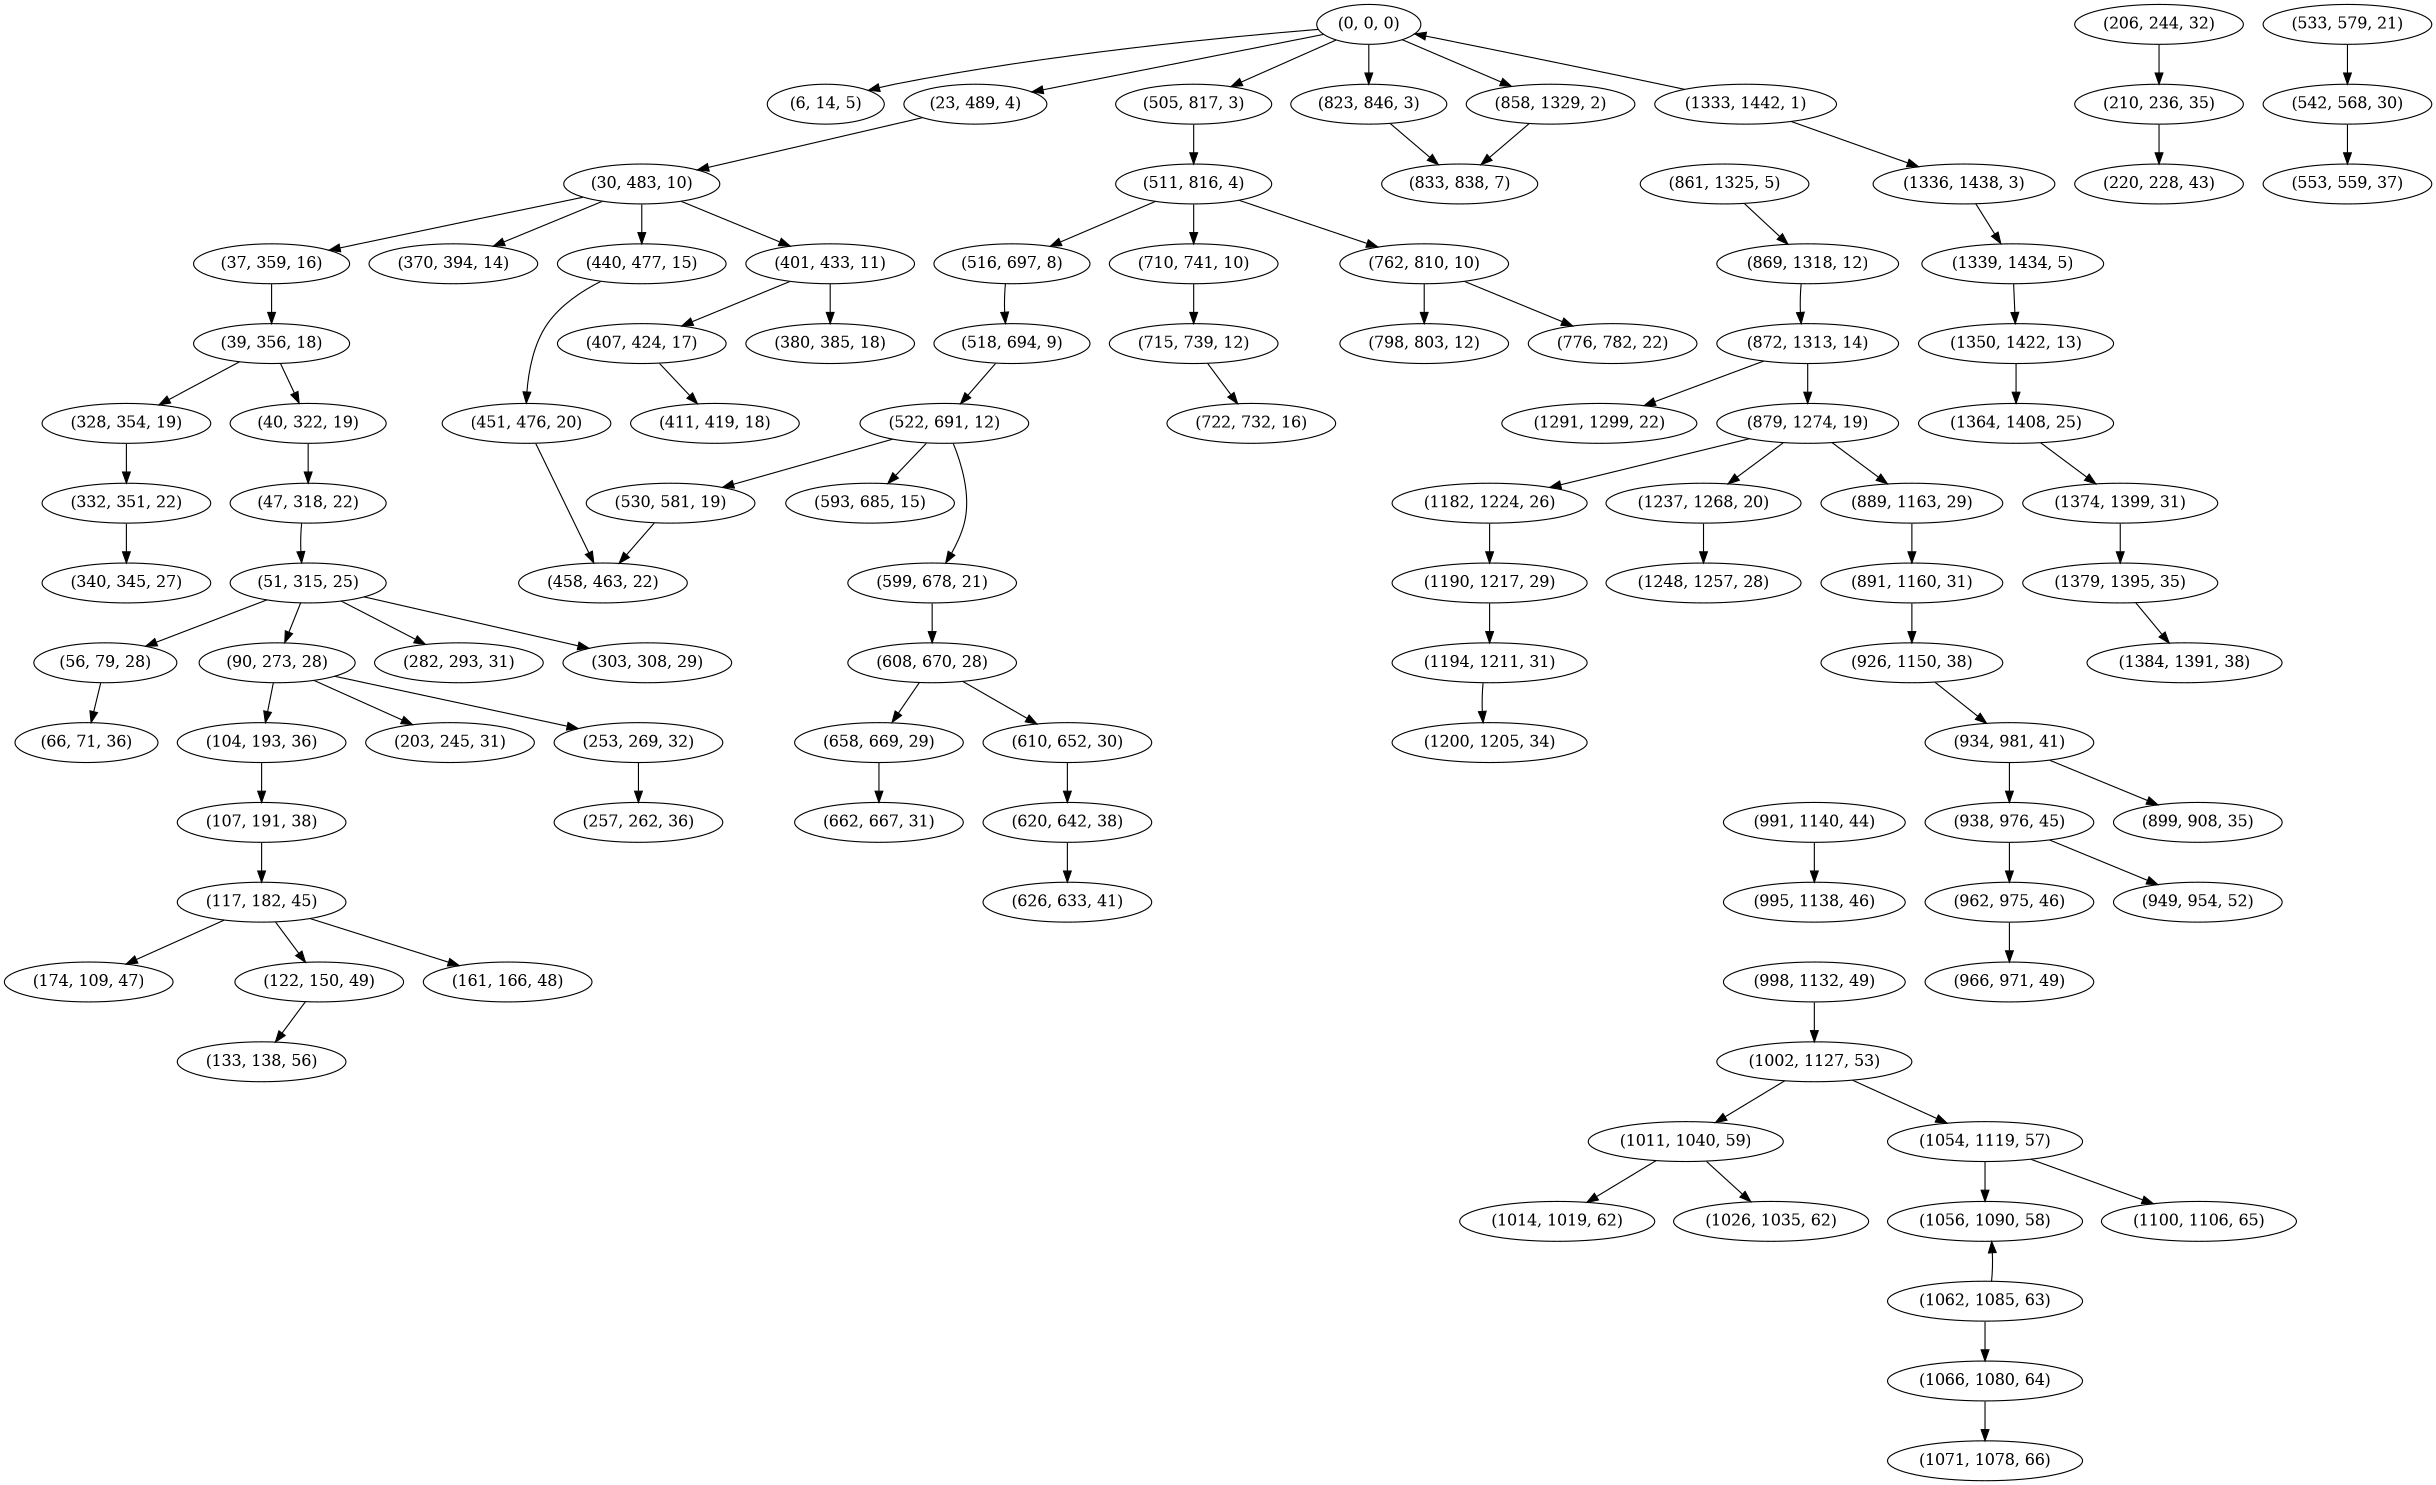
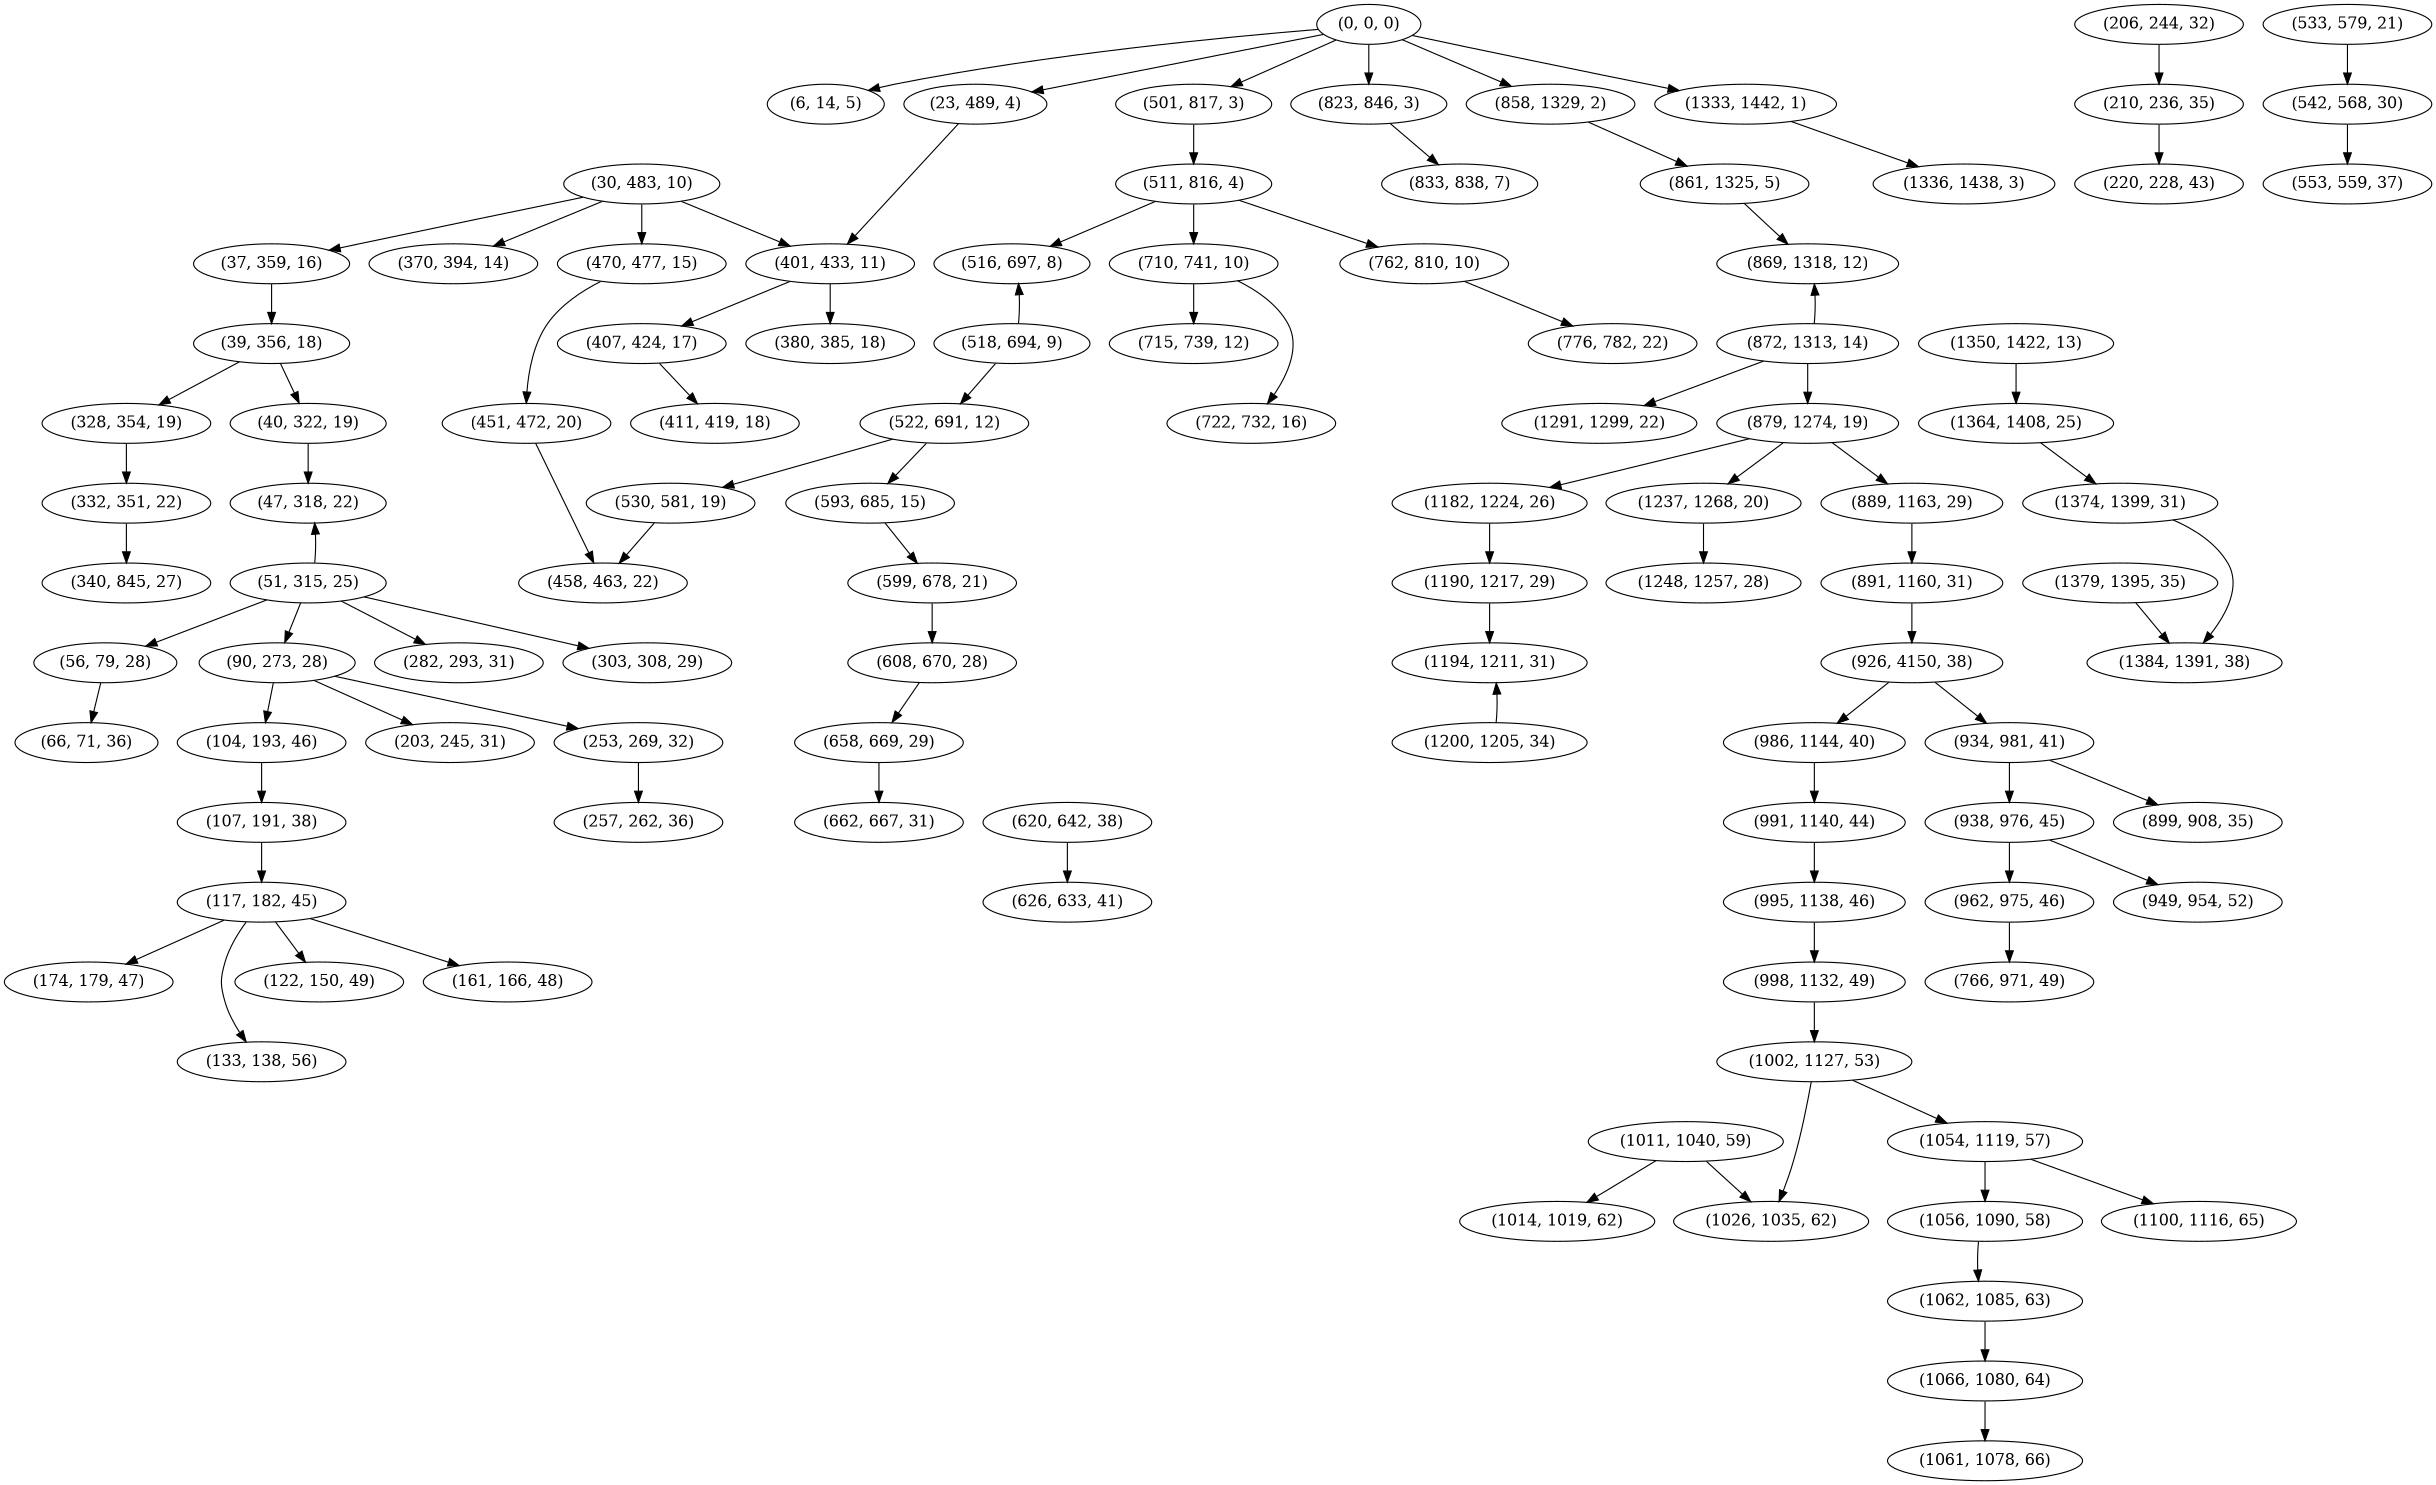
  digraph {
    "(0, 0, 0)"
    "(6, 14, 5)"
    "(23, 489, 4)"
-   "(505, 817, 3)"
+   "(505, 817, 3)" [label="(501, 817, 3)"]
    "(823, 846, 3)"
    "(858, 1329, 2)"
    "(1333, 1442, 1)"
    "(30, 483, 10)"
    "(511, 816, 4)"
    "(833, 838, 7)"
    "(861, 1325, 5)"
    "(1336, 1438, 3)"
    "(37, 359, 16)"
    "(370, 394, 14)"
    "(401, 433, 11)"
-   "(440, 477, 15)"
+   "(440, 477, 15)" [label="(470, 477, 15)"]
    "(39, 356, 18)"
    "(380, 385, 18)"
    "(407, 424, 17)"
-   "(451, 472, 20)" [label="(451, 476, 20)"]
+   "(451, 472, 20)"
    "(40, 322, 19)"
    "(328, 354, 19)"
    "(47, 318, 22)"
    "(332, 351, 22)"
    "(51, 315, 25)"
    "(56, 79, 28)"
    "(90, 273, 28)"
    "(282, 293, 31)"
    "(303, 308, 29)"
    "(66, 71, 36)"
-   "(104, 193, 36)"
+   "(104, 193, 36)" [label="(104, 193, 46)"]
    "(203, 245, 31)"
    "(253, 269, 32)"
    "(107, 191, 38)"
    "(257, 262, 36)"
    "(117, 182, 45)"
    "(122, 150, 49)"
    "(161, 166, 48)"
-   "(174, 179, 47)" [label="(174, 109, 47)"]
+   "(174, 179, 47)"
    "(133, 138, 56)"
    "(206, 244, 32)"
    "(210, 236, 35)"
    "(220, 228, 43)"
-   "(340, 345, 27)"
+   "(340, 345, 27)" [label="(340, 845, 27)"]
    "(411, 419, 18)"
    "(458, 463, 22)"
    "(516, 697, 8)"
    "(710, 741, 10)"
    "(762, 810, 10)"
    "(518, 694, 9)"
    "(715, 739, 12)"
    "(776, 782, 22)"
-   "(798, 803, 12)"
    "(522, 691, 12)"
    "(530, 581, 19)"
    "(593, 685, 15)"
    "(599, 678, 21)"
    "(533, 579, 21)"
    "(542, 568, 30)"
    "(553, 559, 37)"
    "(608, 670, 28)"
-   "(610, 652, 30)"
    "(658, 669, 29)"
    "(620, 642, 38)"
    "(662, 667, 31)"
    "(626, 633, 41)"
    "(722, 732, 16)"
    "(869, 1318, 12)"
    "(872, 1313, 14)"
    "(879, 1274, 19)"
    "(1291, 1299, 22)"
    "(889, 1163, 29)"
    "(1182, 1224, 26)"
    "(1237, 1268, 20)"
    "(891, 1160, 31)"
    "(1190, 1217, 29)"
    "(1248, 1257, 28)"
-   "(926, 1150, 38)"
+   "(926, 1150, 38)" [label="(926, 4150, 38)"]
    "(934, 981, 41)"
+   "(986, 1144, 40)"
    "(899, 908, 35)"
    "(938, 976, 45)"
    "(991, 1140, 44)"
    "(949, 954, 52)"
    "(962, 975, 46)"
-   "(966, 971, 49)"
+   "(966, 971, 49)" [label="(766, 971, 49)"]
    "(995, 1138, 46)"
    "(998, 1132, 49)"
    "(1002, 1127, 53)"
    "(1011, 1040, 59)"
    "(1054, 1119, 57)"
    "(1014, 1019, 62)"
    "(1026, 1035, 62)"
    "(1056, 1090, 58)"
-   "(1100, 1106, 65)"
+   "(1100, 1106, 65)" [label="(1100, 1116, 65)"]
    "(1062, 1085, 63)"
    "(1066, 1080, 64)"
-   "(1071, 1078, 66)"
+   "(1071, 1078, 66)" [label="(1061, 1078, 66)"]
    "(1194, 1211, 31)"
    "(1200, 1205, 34)"
-   "(1339, 1434, 5)"
    "(1350, 1422, 13)"
    "(1364, 1408, 25)"
    "(1374, 1399, 31)"
    "(1379, 1395, 35)"
    "(1384, 1391, 38)"
    "(0, 0, 0)" -> "(6, 14, 5)"
    "(0, 0, 0)" -> "(23, 489, 4)"
    "(0, 0, 0)" -> "(505, 817, 3)"
    "(0, 0, 0)" -> "(823, 846, 3)"
    "(0, 0, 0)" -> "(858, 1329, 2)"
-   "(1333, 1442, 1)" -> "(0, 0, 0)"
-   "(23, 489, 4)" -> "(30, 483, 10)"
+   "(0, 0, 0)" -> "(1333, 1442, 1)"
+   "(23, 489, 4)" -> "(401, 433, 11)"
    "(505, 817, 3)" -> "(511, 816, 4)"
    "(823, 846, 3)" -> "(833, 838, 7)"
-   "(858, 1329, 2)" -> "(833, 838, 7)"
+   "(858, 1329, 2)" -> "(861, 1325, 5)"
    "(1333, 1442, 1)" -> "(1336, 1438, 3)"
    "(30, 483, 10)" -> "(37, 359, 16)"
    "(30, 483, 10)" -> "(370, 394, 14)"
    "(30, 483, 10)" -> "(401, 433, 11)"
    "(30, 483, 10)" -> "(440, 477, 15)"
    "(511, 816, 4)" -> "(516, 697, 8)"
    "(511, 816, 4)" -> "(710, 741, 10)"
    "(511, 816, 4)" -> "(762, 810, 10)"
    "(861, 1325, 5)" -> "(869, 1318, 12)"
-   "(1336, 1438, 3)" -> "(1339, 1434, 5)"
    "(37, 359, 16)" -> "(39, 356, 18)"
    "(401, 433, 11)" -> "(380, 385, 18)"
    "(401, 433, 11)" -> "(407, 424, 17)"
    "(440, 477, 15)" -> "(451, 472, 20)"
    "(39, 356, 18)" -> "(40, 322, 19)"
    "(39, 356, 18)" -> "(328, 354, 19)"
    "(407, 424, 17)" -> "(411, 419, 18)"
    "(451, 472, 20)" -> "(458, 463, 22)"
    "(40, 322, 19)" -> "(47, 318, 22)"
    "(328, 354, 19)" -> "(332, 351, 22)"
-   "(47, 318, 22)" -> "(51, 315, 25)"
+   "(51, 315, 25)" -> "(47, 318, 22)"
    "(332, 351, 22)" -> "(340, 345, 27)"
    "(51, 315, 25)" -> "(56, 79, 28)"
    "(51, 315, 25)" -> "(90, 273, 28)"
    "(51, 315, 25)" -> "(282, 293, 31)"
    "(51, 315, 25)" -> "(303, 308, 29)"
    "(56, 79, 28)" -> "(66, 71, 36)"
    "(90, 273, 28)" -> "(104, 193, 36)"
    "(90, 273, 28)" -> "(203, 245, 31)"
    "(90, 273, 28)" -> "(253, 269, 32)"
    "(104, 193, 36)" -> "(107, 191, 38)"
    "(253, 269, 32)" -> "(257, 262, 36)"
    "(107, 191, 38)" -> "(117, 182, 45)"
    "(117, 182, 45)" -> "(122, 150, 49)"
    "(117, 182, 45)" -> "(161, 166, 48)"
    "(117, 182, 45)" -> "(174, 179, 47)"
-   "(122, 150, 49)" -> "(133, 138, 56)"
+   "(117, 182, 45)" -> "(133, 138, 56)"
    "(206, 244, 32)" -> "(210, 236, 35)"
    "(210, 236, 35)" -> "(220, 228, 43)"
-   "(516, 697, 8)" -> "(518, 694, 9)"
+   "(518, 694, 9)" -> "(516, 697, 8)"
    "(710, 741, 10)" -> "(715, 739, 12)"
    "(762, 810, 10)" -> "(776, 782, 22)"
-   "(762, 810, 10)" -> "(798, 803, 12)"
    "(518, 694, 9)" -> "(522, 691, 12)"
-   "(715, 739, 12)" -> "(722, 732, 16)"
+   "(710, 741, 10)" -> "(722, 732, 16)"
    "(522, 691, 12)" -> "(530, 581, 19)"
    "(522, 691, 12)" -> "(593, 685, 15)"
    "(530, 581, 19)" -> "(458, 463, 22)"
-   "(522, 691, 12)" -> "(599, 678, 21)"
+   "(593, 685, 15)" -> "(599, 678, 21)"
    "(599, 678, 21)" -> "(608, 670, 28)"
    "(533, 579, 21)" -> "(542, 568, 30)"
    "(542, 568, 30)" -> "(553, 559, 37)"
-   "(608, 670, 28)" -> "(610, 652, 30)"
    "(608, 670, 28)" -> "(658, 669, 29)"
-   "(610, 652, 30)" -> "(620, 642, 38)"
    "(658, 669, 29)" -> "(662, 667, 31)"
    "(620, 642, 38)" -> "(626, 633, 41)"
-   "(869, 1318, 12)" -> "(872, 1313, 14)"
+   "(872, 1313, 14)" -> "(869, 1318, 12)"
    "(872, 1313, 14)" -> "(879, 1274, 19)"
    "(872, 1313, 14)" -> "(1291, 1299, 22)"
    "(879, 1274, 19)" -> "(889, 1163, 29)"
    "(879, 1274, 19)" -> "(1182, 1224, 26)"
    "(879, 1274, 19)" -> "(1237, 1268, 20)"
    "(889, 1163, 29)" -> "(891, 1160, 31)"
    "(1182, 1224, 26)" -> "(1190, 1217, 29)"
    "(1237, 1268, 20)" -> "(1248, 1257, 28)"
    "(891, 1160, 31)" -> "(926, 1150, 38)"
    "(1190, 1217, 29)" -> "(1194, 1211, 31)"
    "(926, 1150, 38)" -> "(934, 981, 41)"
+   "(926, 1150, 38)" -> "(986, 1144, 40)"
    "(934, 981, 41)" -> "(899, 908, 35)"
    "(934, 981, 41)" -> "(938, 976, 45)"
+   "(986, 1144, 40)" -> "(991, 1140, 44)"
    "(938, 976, 45)" -> "(949, 954, 52)"
    "(938, 976, 45)" -> "(962, 975, 46)"
    "(991, 1140, 44)" -> "(995, 1138, 46)"
    "(962, 975, 46)" -> "(966, 971, 49)"
+   "(995, 1138, 46)" -> "(998, 1132, 49)"
    "(998, 1132, 49)" -> "(1002, 1127, 53)"
-   "(1002, 1127, 53)" -> "(1011, 1040, 59)"
+   "(1002, 1127, 53)" -> "(1026, 1035, 62)"
    "(1002, 1127, 53)" -> "(1054, 1119, 57)"
    "(1011, 1040, 59)" -> "(1014, 1019, 62)"
    "(1011, 1040, 59)" -> "(1026, 1035, 62)"
    "(1054, 1119, 57)" -> "(1056, 1090, 58)"
    "(1054, 1119, 57)" -> "(1100, 1106, 65)"
-   "(1062, 1085, 63)" -> "(1056, 1090, 58)"
+   "(1056, 1090, 58)" -> "(1062, 1085, 63)"
    "(1062, 1085, 63)" -> "(1066, 1080, 64)"
    "(1066, 1080, 64)" -> "(1071, 1078, 66)"
-   "(1194, 1211, 31)" -> "(1200, 1205, 34)"
-   "(1339, 1434, 5)" -> "(1350, 1422, 13)"
+   "(1200, 1205, 34)" -> "(1194, 1211, 31)"
    "(1350, 1422, 13)" -> "(1364, 1408, 25)"
    "(1364, 1408, 25)" -> "(1374, 1399, 31)"
-   "(1374, 1399, 31)" -> "(1379, 1395, 35)"
+   "(1374, 1399, 31)" -> "(1384, 1391, 38)"
    "(1379, 1395, 35)" -> "(1384, 1391, 38)"
  }
